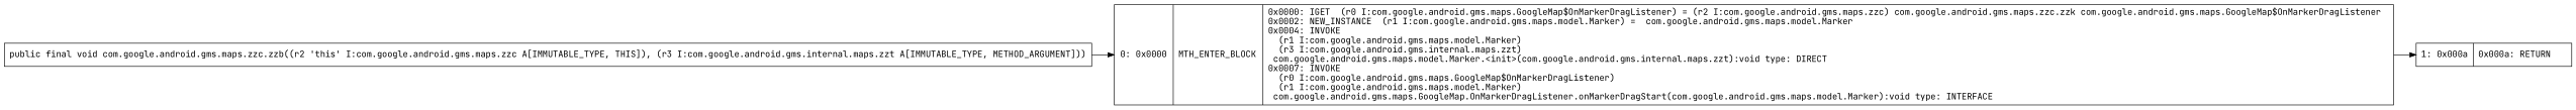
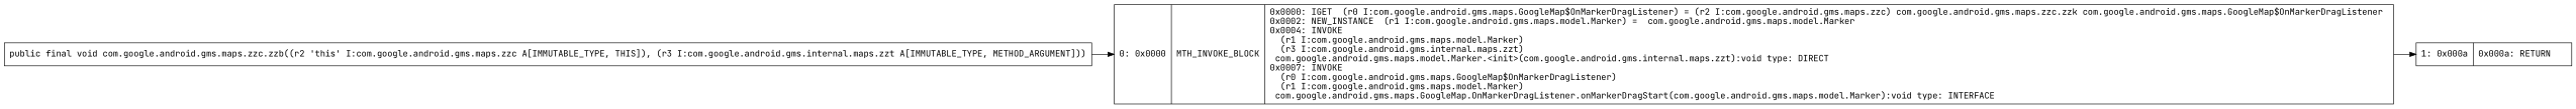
  digraph {
    rankdir=LR
    fontname="JetBrains Mono"
    node [shape=record fontname="JetBrains Mono"]
    edge [fontname="JetBrains Mono"]
-   n1 [label="{0\:\ 0x0000|MTH_ENTER_BLOCK\l|0x0000: IGET  (r0 I:com.google.android.gms.maps.GoogleMap$OnMarkerDragListener) = (r2 I:com.google.android.gms.maps.zzc) com.google.android.gms.maps.zzc.zzk com.google.android.gms.maps.GoogleMap$OnMarkerDragListener \l0x0002: NEW_INSTANCE  (r1 I:com.google.android.gms.maps.model.Marker) =  com.google.android.gms.maps.model.Marker \l0x0004: INVOKE  \l  (r1 I:com.google.android.gms.maps.model.Marker)\l  (r3 I:com.google.android.gms.internal.maps.zzt)\l com.google.android.gms.maps.model.Marker.\<init\>(com.google.android.gms.internal.maps.zzt):void type: DIRECT \l0x0007: INVOKE  \l  (r0 I:com.google.android.gms.maps.GoogleMap$OnMarkerDragListener)\l  (r1 I:com.google.android.gms.maps.model.Marker)\l com.google.android.gms.maps.GoogleMap.OnMarkerDragListener.onMarkerDragStart(com.google.android.gms.maps.model.Marker):void type: INTERFACE \l}"]
+   n1 [label="{0\:\ 0x0000|MTH_INVOKE_BLOCK\l|0x0000: IGET  (r0 I:com.google.android.gms.maps.GoogleMap$OnMarkerDragListener) = (r2 I:com.google.android.gms.maps.zzc) com.google.android.gms.maps.zzc.zzk com.google.android.gms.maps.GoogleMap$OnMarkerDragListener \l0x0002: NEW_INSTANCE  (r1 I:com.google.android.gms.maps.model.Marker) =  com.google.android.gms.maps.model.Marker \l0x0004: INVOKE  \l  (r1 I:com.google.android.gms.maps.model.Marker)\l  (r3 I:com.google.android.gms.internal.maps.zzt)\l com.google.android.gms.maps.model.Marker.\<init\>(com.google.android.gms.internal.maps.zzt):void type: DIRECT \l0x0007: INVOKE  \l  (r0 I:com.google.android.gms.maps.GoogleMap$OnMarkerDragListener)\l  (r1 I:com.google.android.gms.maps.model.Marker)\l com.google.android.gms.maps.GoogleMap.OnMarkerDragListener.onMarkerDragStart(com.google.android.gms.maps.model.Marker):void type: INTERFACE \l}"]
    n2 [label="{1\:\ 0x000a|0x000a: RETURN   \l}"]
    n3 [label="{public final void com.google.android.gms.maps.zzc.zzb((r2 'this' I:com.google.android.gms.maps.zzc A[IMMUTABLE_TYPE, THIS]), (r3 I:com.google.android.gms.internal.maps.zzt A[IMMUTABLE_TYPE, METHOD_ARGUMENT])) }"]
    n1 -> n2
    n3 -> n1
  }
